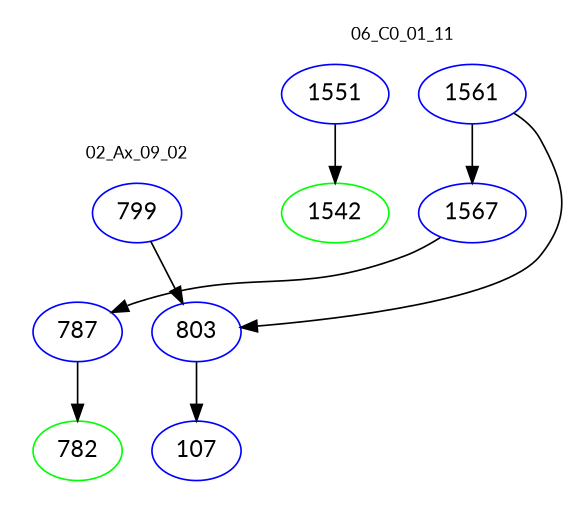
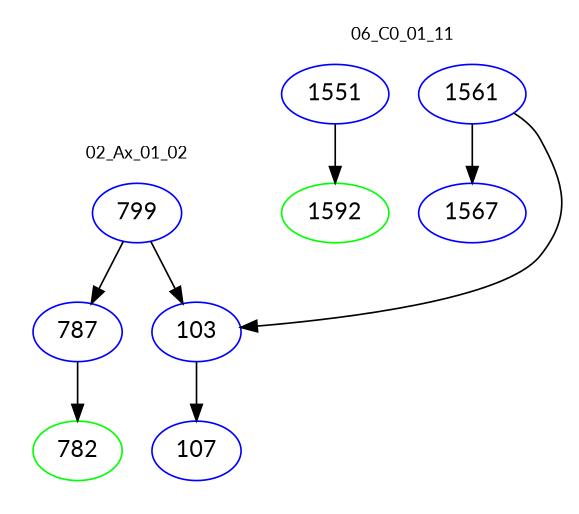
  digraph {
    fontname=Lato
    node [color=blue fontname=Lato]
    edge [color=black fontname=Lato]
    n1 [label=799]
    n2 [label=787]
-   n3 [label=803]
+   n3 [label=103]
    n4 [color=green label=782]
    n5 [label=107]
    n6 [label=1561]
    n7 [label=1551]
    n8 [label=1567]
-   n9 [color=green label=1542]
+   n9 [color=green label=1592]
    subgraph cluster_1 {
      color=white
      fontsize=10
-     label="02_Ax_09_02"
+     label="02_Ax_01_02"
      n1
      n2
      n3
      n4
      n5
    }
    subgraph cluster_2 {
      color=white
      fontsize=10
      label="06_C0_01_11"
      n6
      n7
      n8
      n9
    }
-   n8 -> n2
+   n1 -> n2
    n1 -> n3
    n2 -> n4
    n3 -> n5
    n6 -> n3
    n6 -> n8
    n7 -> n9
  }
